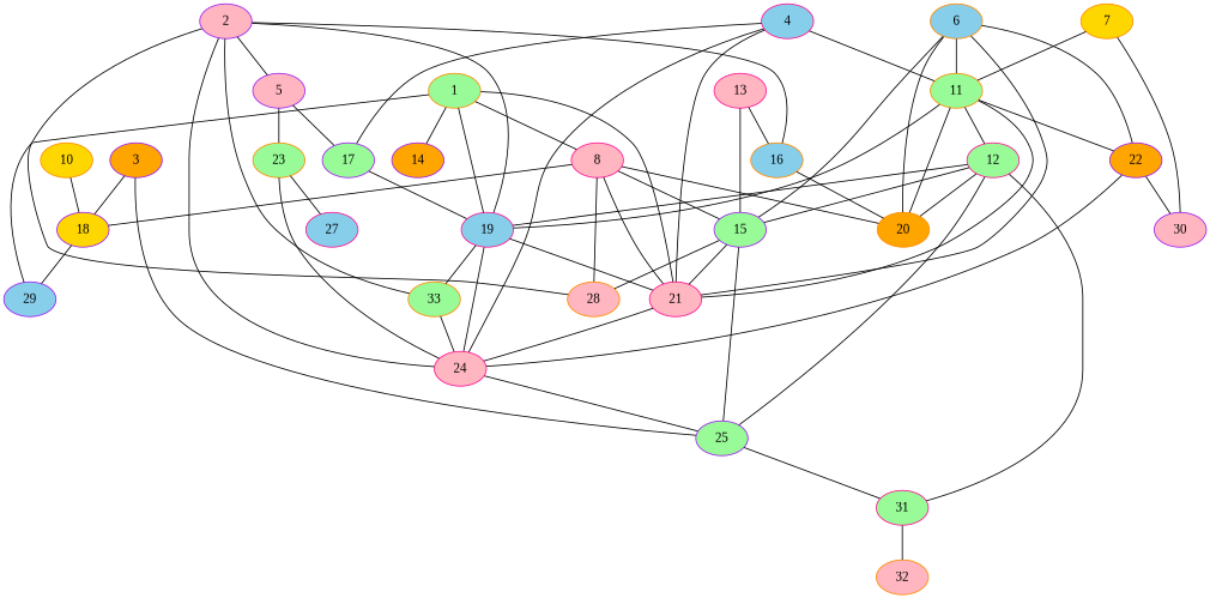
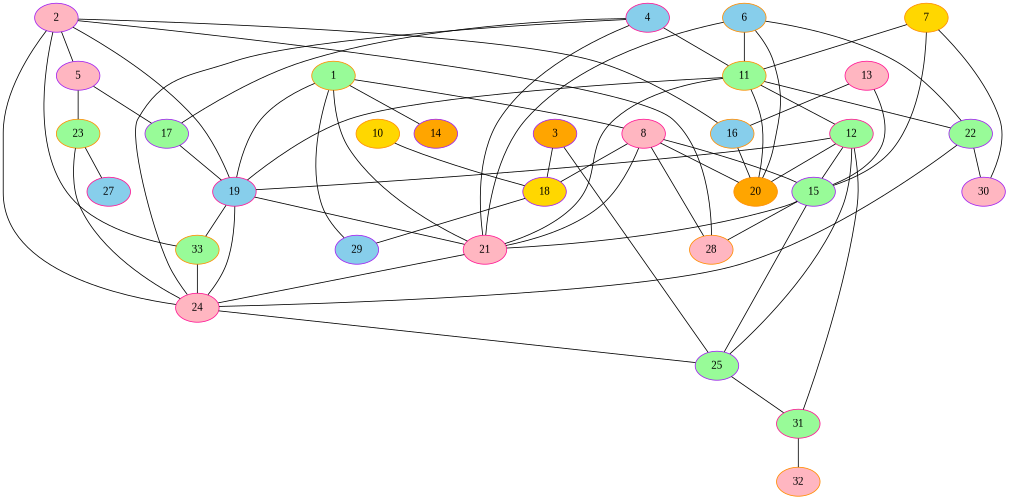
  graph {
    fontname="Liberation Serif"
    node [color=darkorange fillcolor=palegreen fontname="Liberation Serif" style=filled]
    edge [fontname="Liberation Serif" weight=1.0]
    1
    8 [color=deeppink fillcolor=lightpink]
    14 [color=purple fillcolor=orange]
    19 [color=deeppink fillcolor=skyblue]
    21 [color=deeppink fillcolor=lightpink]
    29 [color=purple fillcolor=skyblue]
    28 [fillcolor=lightpink]
    18 [color=purple fillcolor=gold]
    15 [color=purple]
    20 [fillcolor=orange]
    24 [color=deeppink fillcolor=lightpink]
    33
    2 [color=purple fillcolor=lightpink]
    5 [color=purple fillcolor=lightpink]
    16 [fillcolor=skyblue]
    17 [color=purple]
    23
    25 [color=purple]
    3 [color=purple fillcolor=orange]
    31 [color=deeppink]
    4 [color=deeppink fillcolor=skyblue]
    11
-   22 [color=purple fillcolor=orange]
+   22 [color=purple]
    12 [color=deeppink]
    27 [color=deeppink fillcolor=skyblue]
    6 [fillcolor=skyblue]
    30 [color=purple fillcolor=lightpink]
    7 [fillcolor=gold]
    10 [fillcolor=gold]
    32 [fillcolor=lightpink]
    13 [color=deeppink fillcolor=lightpink]
    1 -- 8
    1 -- 14
    1 -- 19
    1 -- 21
    1 -- 29
    8 -- 21
    8 -- 28
    8 -- 18
    8 -- 15 [weight=2.0]
    8 -- 20
    19 -- 21
    19 -- 24 [weight=2.0]
    19 -- 33
    21 -- 24
    18 -- 29
    15 -- 21
    15 -- 28
    15 -- 25
    24 -- 25
    33 -- 24 [weight=4.0]
    2 -- 19
    2 -- 28
    2 -- 24
    2 -- 33 [weight=3.0]
    2 -- 5
    2 -- 16
    5 -- 17
    5 -- 23
    16 -- 20
    17 -- 19
    23 -- 24
    23 -- 27
    25 -- 31
    3 -- 18
    3 -- 25 [weight=2.0]
    31 -- 32
    4 -- 21
    4 -- 24
    4 -- 17
    4 -- 11 [weight=3.0]
    11 -- 19
    11 -- 21
    11 -- 20
    11 -- 22
    11 -- 12
    22 -- 24
    22 -- 30
    12 -- 19
    12 -- 15
    12 -- 20
    12 -- 25
    12 -- 31
    6 -- 21
-   6 -- 15
+   7 -- 15
    6 -- 20
    6 -- 11 [weight=2.0]
    6 -- 22
    7 -- 11
    7 -- 30
    10 -- 18
    13 -- 15
    13 -- 16
  }
